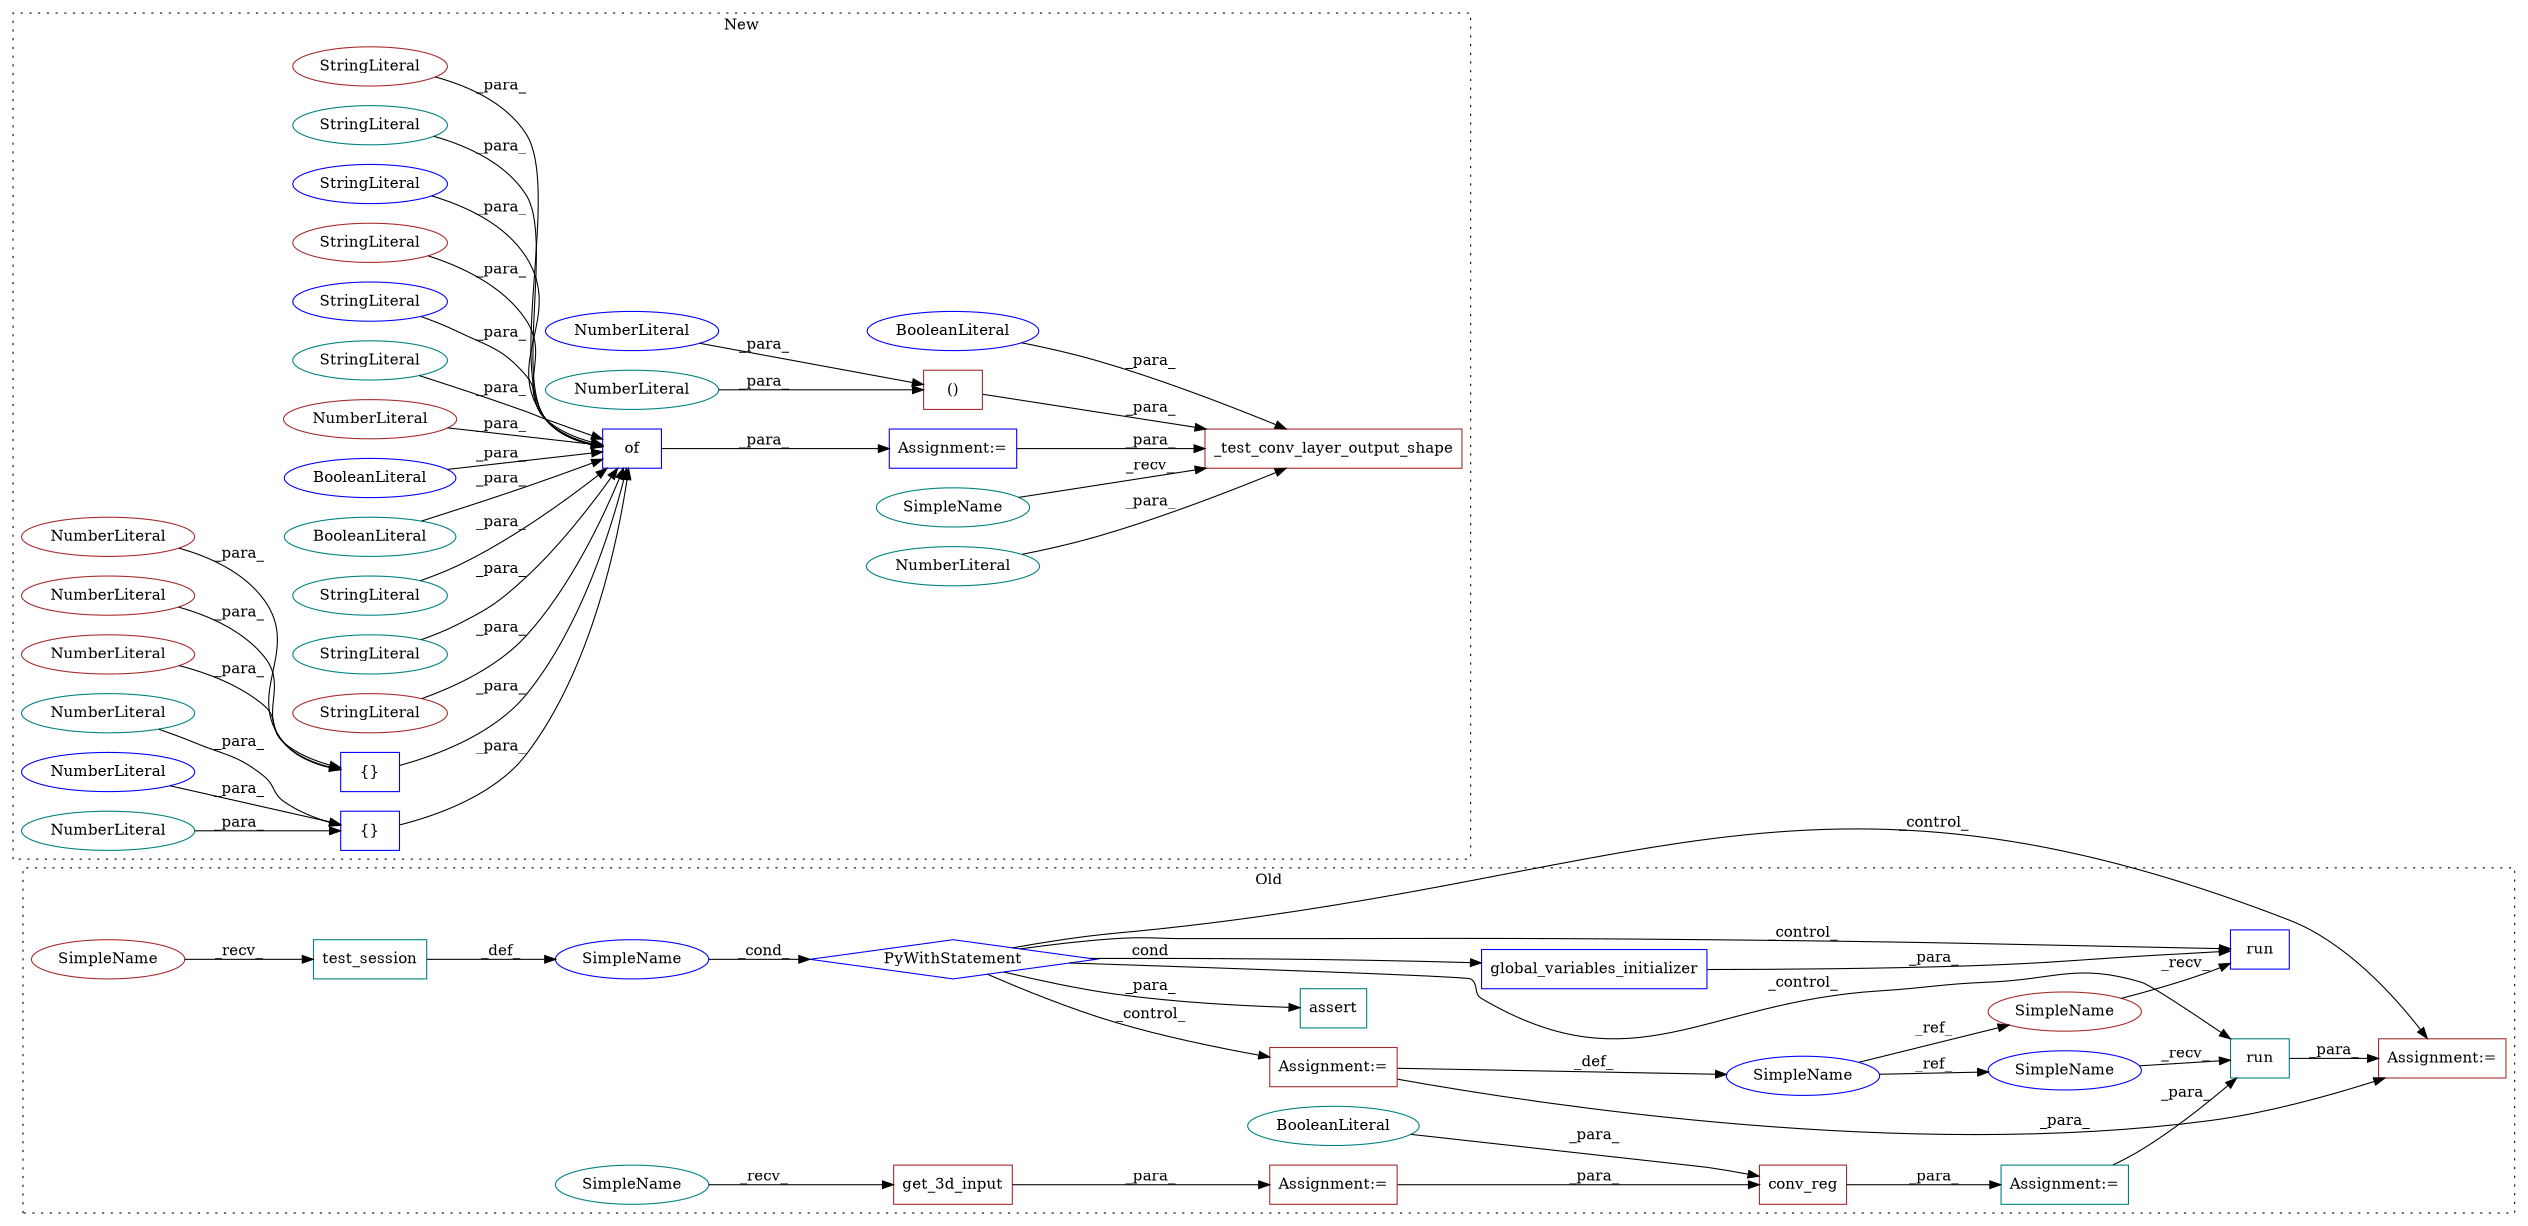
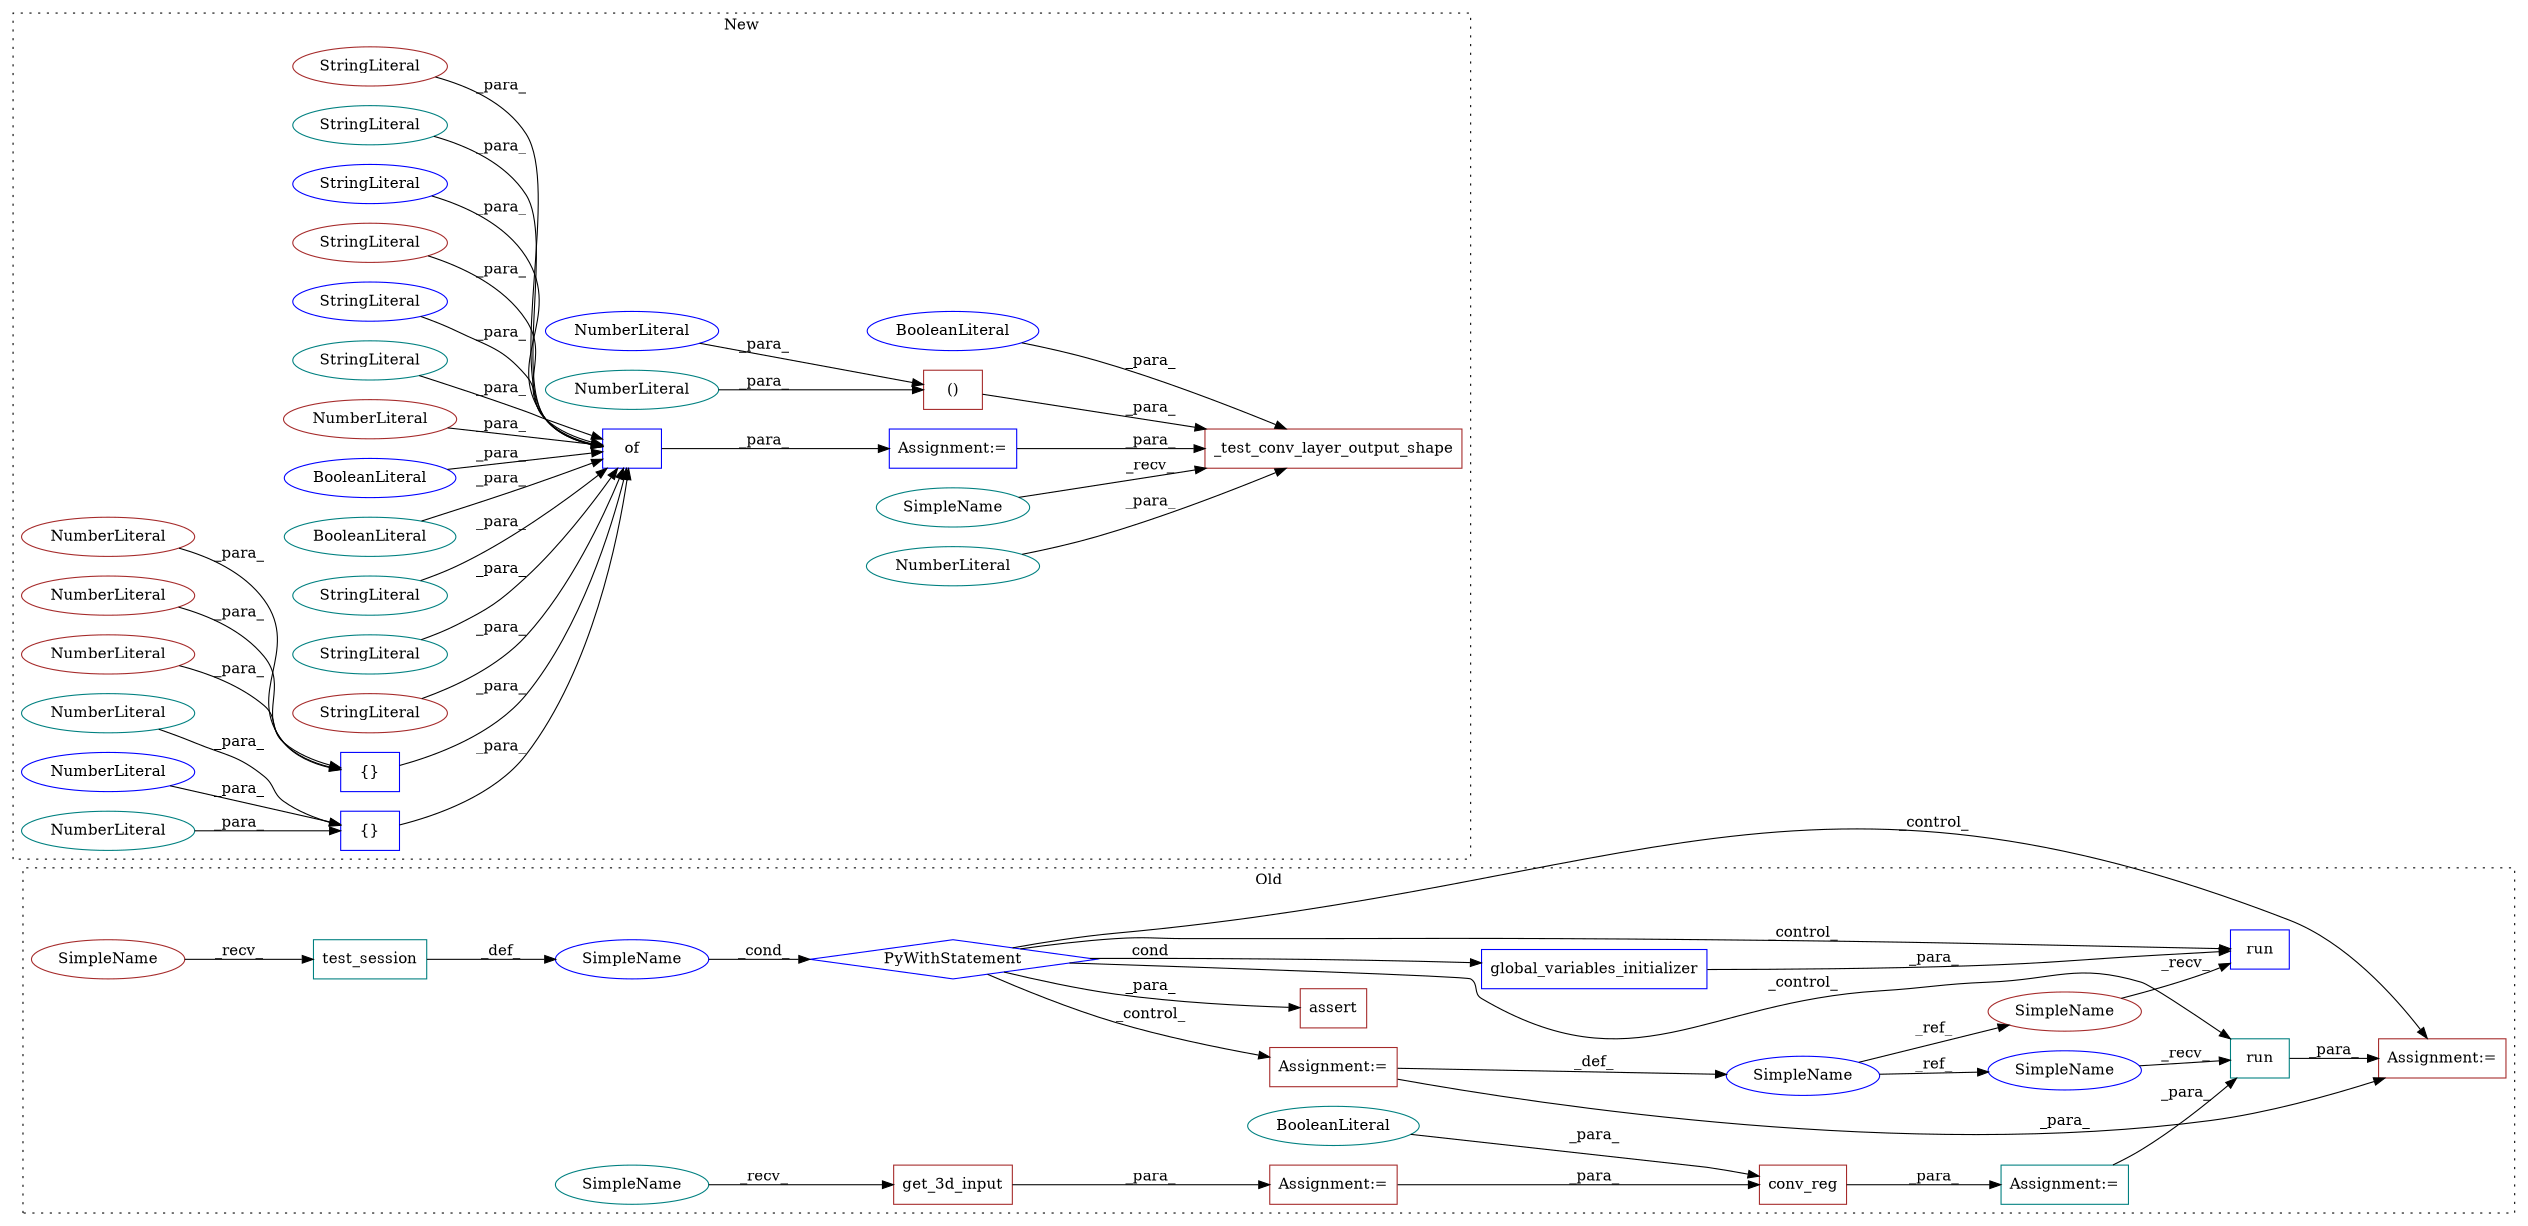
  digraph {
    rankdir=LR
    node [a=34 color=brown l=1 s=7168 shape=ellipse]
-   n1 [a=32 color=teal l="22,1" label=assert s="7281,7378" shape=box]
+   n1 [a=32 l="22,1" label=assert s="7281,7378" shape=box]
    n2 [a=42 color=blue label=SimpleName l="" s=""]
    n3 [a=104 color=blue l="10,2" label=PyWithStatement s="7125,7154" shape=diamond]
    n4 [a=32 color=teal l=14 label=test_session s=7140 shape=box]
    n5 [a=32 color=blue l=30 label=global_variables_initializer s=7200 shape=box]
    n6 [a=32 color=blue l="4,1" label=run s="7185,7230" shape=box]
    n7 [a=42 color=blue l=4 label=SimpleName]
    n8 [a=32 color=teal l="4,1" label=run s="7251,7267" shape=box]
    n9 [a=7 label="Assignment:=" s=7245 shape=box]
    n10 [a=7 label="Assignment:=" s=6935 shape=box]
    n11 [a=7 l=4 label="Assignment:=" shape=box]
    n12 [a=7 color=teal label="Assignment:=" s=7074 shape=box]
    n13 [a=32 l="9,1" label=conv_reg s="7075,7097" shape=box]
    n14 [a=9 color=teal l=4 label=BooleanLiteral s=7089]
    n15 [a=32 l=14 label=get_3d_input s=6941 shape=box]
    n16 [a=42 l=4 label=SimpleName s=7135]
    n17 [a=42 color=teal l=4 label=SimpleName s=6936]
    n18 [a=42 l=4 label=SimpleName s=7180]
    n19 [a=42 color=blue l=4 label=SimpleName s=7246]
    n20 [a=32 l="30,1" label=_test_conv_layer_output_shape s="7389,7506" shape=box]
    n21 [a=106 l=58 label="()" s=7438 shape=box]
    n22 [color=teal l=3 label=NumberLiteral s=7503]
    n23 [a=32 color=blue l="3,1" label=of s="7179,7377" shape=box]
    n24 [a=45 color=blue l=9 label=StringLiteral s=7276]
    n25 [a=45 l=11 label=StringLiteral s=7340]
    n26 [a=45 color=blue l=13 label=StringLiteral s=7201]
    n27 [a=45 color=teal l=15 label=StringLiteral s=7182]
    n28 [l=2 label=NumberLiteral s=7198]
    n29 [a=9 color=blue l=5 label=BooleanLiteral s=7270]
    n30 [a=4 color=blue l="1,1" label="{}" s="7224,7230" shape=box]
    n31 [label=NumberLiteral s=7225]
    n32 [label=NumberLiteral s=7229]
    n33 [a=9 color=teal l=4 label=BooleanLiteral s=7286]
    n34 [a=45 color=teal l=7 label=StringLiteral s=7352]
    n35 [a=45 color=teal l=8 label=StringLiteral s=7232]
    n36 [a=45 l=7 label=StringLiteral s=7370]
    n37 [color=teal label=NumberLiteral s=7438]
    n38 [a=9 color=blue l=4 label=BooleanLiteral s=7498]
    n39 [a=7 color=blue label="Assignment:=" s=7174 shape=box]
    n40 [a=4 color=blue l="1,1" label="{}" s="7250,7256" shape=box]
    n41 [label=NumberLiteral s=7227]
    n42 [color=teal label=NumberLiteral s=7253]
    n43 [color=teal label=NumberLiteral s=7251]
    n44 [color=blue label=NumberLiteral s=7255]
    n45 [color=blue label=NumberLiteral s=7480]
    n46 [a=45 l=9 label=StringLiteral s=7360]
    n47 [a=45 color=teal l=11 label=StringLiteral s=7258]
    n48 [a=42 color=teal l=4 label=SimpleName s=7384]
    subgraph cluster_1 {
      label=Old
      style=dotted
      n1
      n2
      n3
      n4
      n5
      n6
      n7
      n8
      n9
      n10
      n11
      n12
      n13
      n14
      n15
      n16
      n17
      n18
      n19
    }
    subgraph cluster_2 {
      label=New
      style=dotted
      n20
      n21
      n22
      n23
      n24
      n25
      n26
      n27
      n28
      n29
      n30
      n31
      n32
      n33
      n34
      n35
      n36
      n37
      n38
      n39
      n40
      n41
      n42
      n43
      n44
      n45
      n46
      n47
      n48
    }
    n2 -> n3 [label=_cond_]
    n3 -> n1 [label=_para_]
    n3 -> n5 [label=_cond_]
    n3 -> n6 [label=_control_]
    n3 -> n8 [label=_control_]
    n3 -> n9 [label=_control_]
    n3 -> n11 [label=_control_]
    n4 -> n2 [label=_def_]
    n5 -> n6 [label=_para_]
    n7 -> n18 [label=_ref_]
    n7 -> n19 [label=_ref_]
    n8 -> n9 [label=_para_]
    n10 -> n13 [label=_para_]
    n11 -> n7 [label=_def_]
    n11 -> n9 [label=_para_]
    n12 -> n8 [label=_para_]
    n13 -> n12 [label=_para_]
    n14 -> n13 [label=_para_]
    n15 -> n10 [label=_para_]
    n16 -> n4 [label=_recv_]
    n17 -> n15 [label=_recv_]
    n18 -> n6 [label=_recv_]
    n19 -> n8 [label=_recv_]
    n21 -> n20 [label=_para_]
    n22 -> n20 [label=_para_]
    n23 -> n39 [label=_para_]
    n24 -> n23 [label=_para_]
    n25 -> n23 [label=_para_]
    n26 -> n23 [label=_para_]
    n27 -> n23 [label=_para_]
    n28 -> n23 [label=_para_]
    n29 -> n23 [label=_para_]
    n30 -> n23 [label=_para_]
    n31 -> n30 [label=_para_]
    n32 -> n30 [label=_para_]
    n33 -> n23 [label=_para_]
    n34 -> n23 [label=_para_]
    n35 -> n23 [label=_para_]
    n36 -> n23 [label=_para_]
    n37 -> n21 [label=_para_]
    n38 -> n20 [label=_para_]
    n39 -> n20 [label=_para_]
    n40 -> n23 [label=_para_]
    n41 -> n30 [label=_para_]
    n42 -> n40 [label=_para_]
    n43 -> n40 [label=_para_]
    n44 -> n40 [label=_para_]
    n45 -> n21 [label=_para_]
    n46 -> n23 [label=_para_]
    n47 -> n23 [label=_para_]
    n48 -> n20 [label=_recv_]
  }
